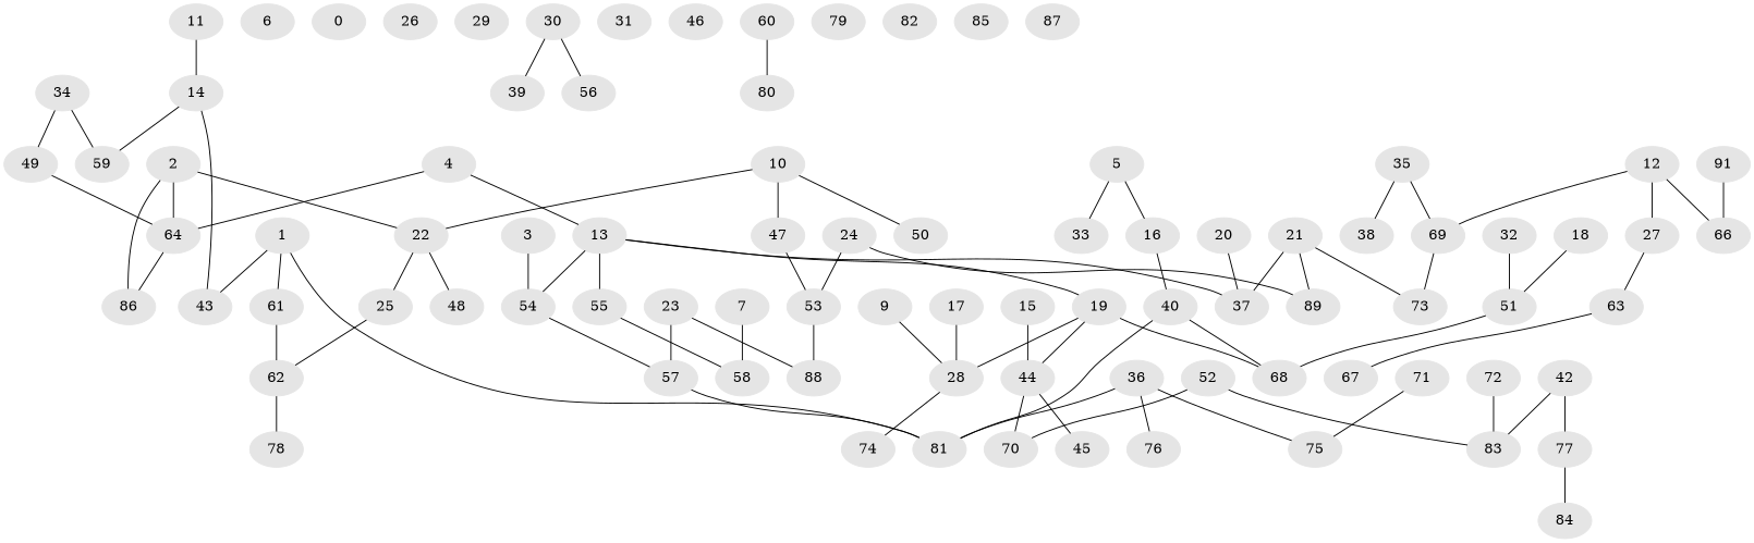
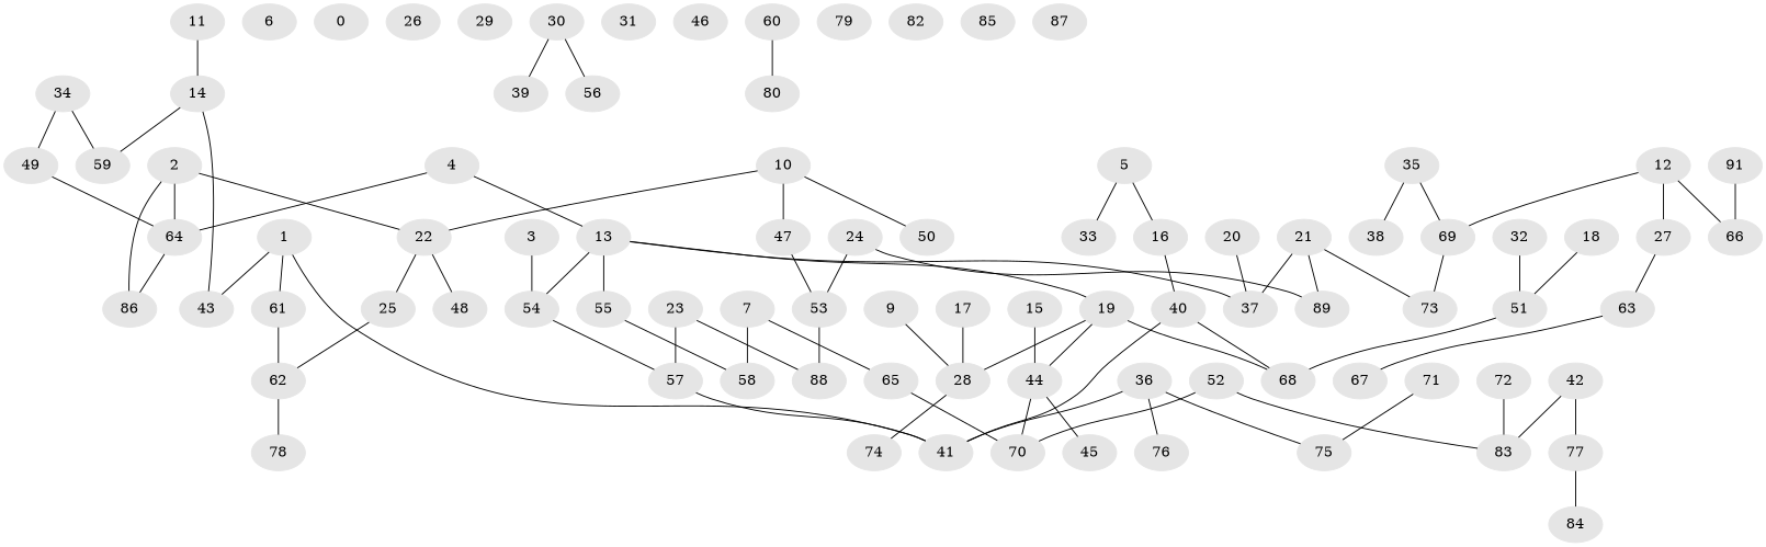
  graph {
    node [color=gray90 style=filled]
    1
    43
    61
-   81
+   81 [label=41]
    62
    2
    22
    64
    86
    25
    48
    3
    54
    57
    4
    13
    19
    37
    55
    5
    16
    33
    40
    6
    7
    58
+   65
    70
    n29 [label=0]
    9
    28
    74
    10
    47
    50
    53
    11
    14
    59
    12
    27
    66
    69
    63
    73
    44
    68
    15
    45
    17
    18
    51
    20
    21
    89
    23
    88
    24
    78
    26
    67
    29
    30
    39
    56
    31
    32
    34
    49
    35
    38
    36
    75
    76
    n75 [label=91]
    42
    77
    83
    84
    46
    52
    60
    80
    71
    72
    79
    82
    85
    87
    1 -- 43
    1 -- 61
    1 -- 81
    61 -- 62
    62 -- 78
    2 -- 22
    2 -- 64
    2 -- 86
    22 -- 25
    22 -- 48
    64 -- 86
    25 -- 62
    3 -- 54
    54 -- 57
    57 -- 81
    4 -- 64
    4 -- 13
    13 -- 54
    13 -- 19
    13 -- 37
    13 -- 55
    19 -- 28
    19 -- 44
    19 -- 68
    55 -- 58
    5 -- 16
    5 -- 33
    16 -- 40
    40 -- 81
    40 -- 68
    7 -- 58
+   7 -- 65
+   65 -- 70
    9 -- 28
    28 -- 74
    10 -- 22
    10 -- 47
    10 -- 50
    47 -- 53
    53 -- 88
    11 -- 14
    14 -- 43
    14 -- 59
    12 -- 27
    12 -- 66
    12 -- 69
    27 -- 63
    69 -- 73
    63 -- 67
    44 -- 70
    44 -- 45
    15 -- 44
    17 -- 28
    18 -- 51
    51 -- 68
    20 -- 37
    21 -- 37
    21 -- 73
    21 -- 89
    23 -- 57
    23 -- 88
    24 -- 53
    24 -- 89
    30 -- 39
    30 -- 56
    32 -- 51
    34 -- 59
    34 -- 49
    49 -- 64
    35 -- 69
    35 -- 38
    36 -- 81
    36 -- 75
    36 -- 76
    n75 -- 66
    42 -- 77
    42 -- 83
    77 -- 84
    52 -- 70
    52 -- 83
    60 -- 80
    71 -- 75
    72 -- 83
  }
